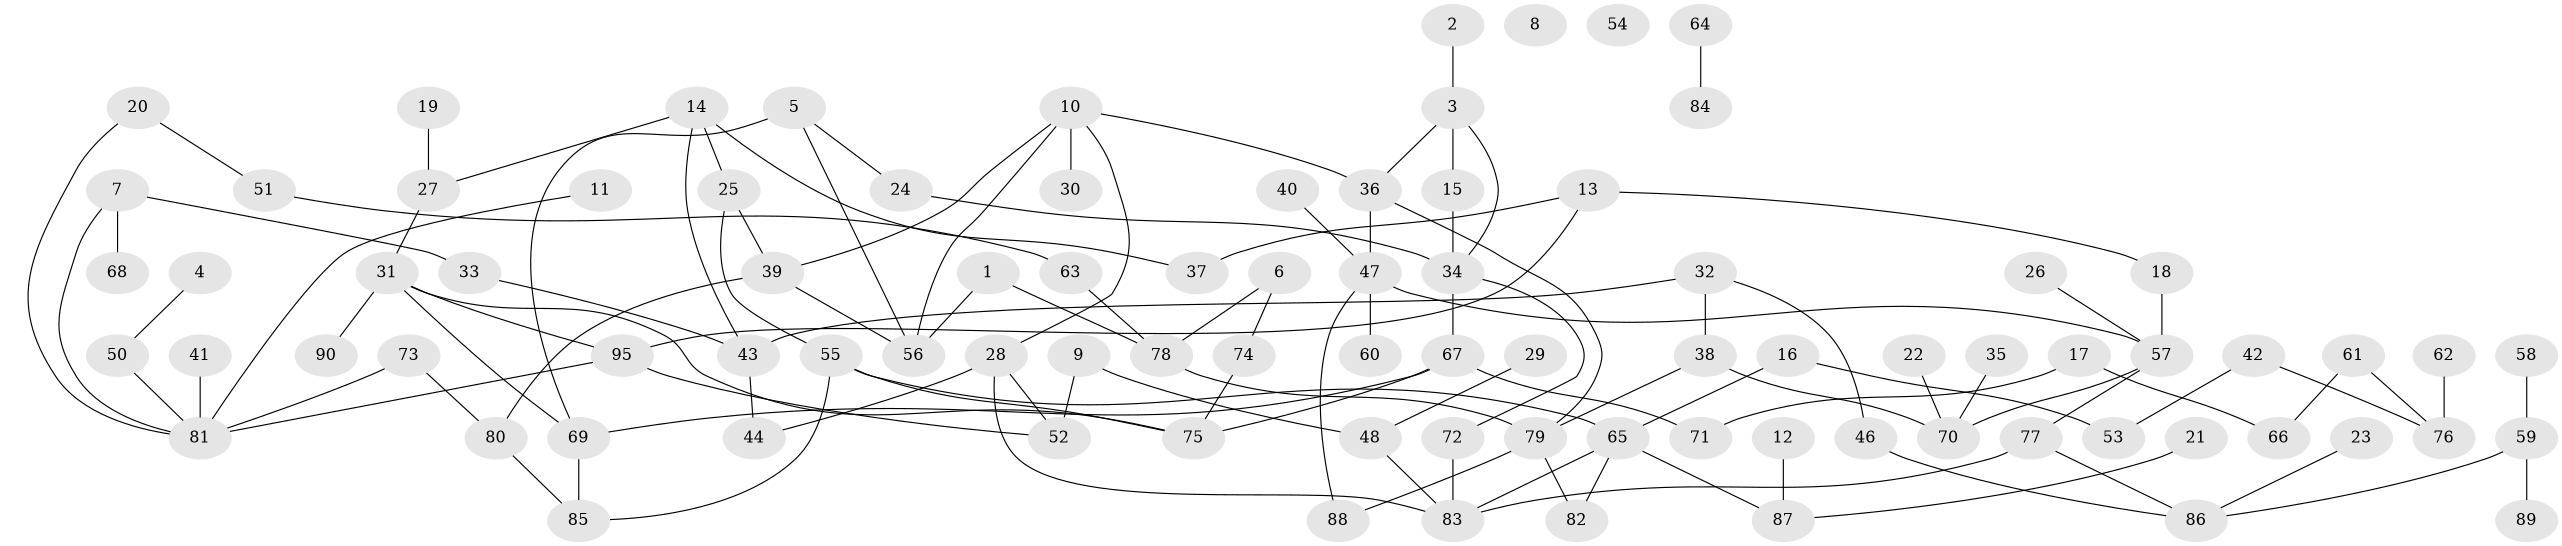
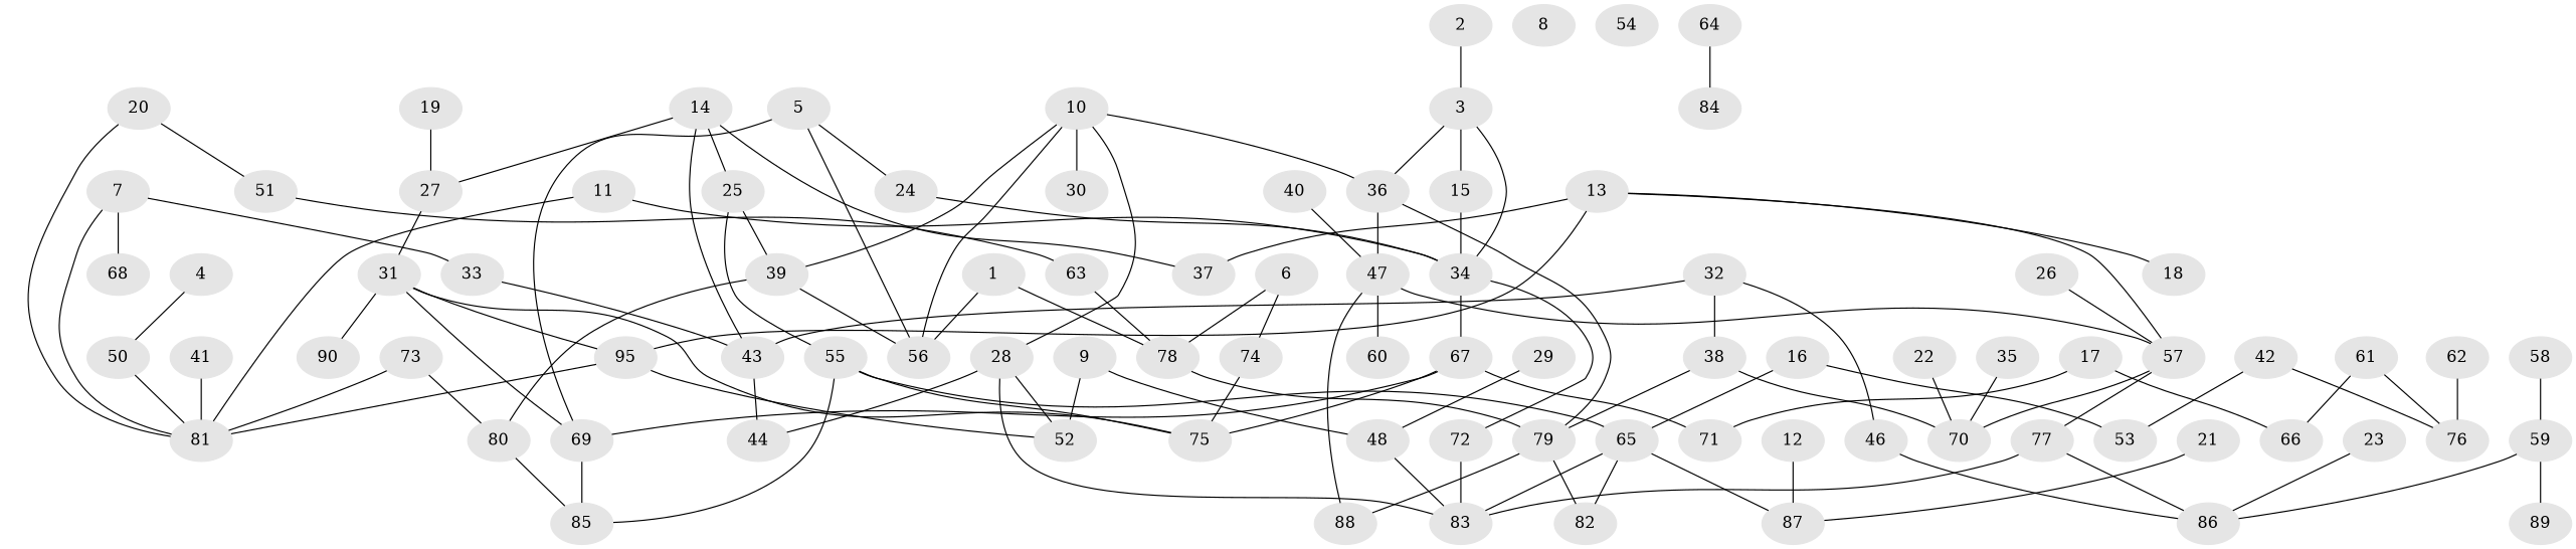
  graph {
    node [color=gray90 style=filled]
    1
    56
    78
    79
    2
    3
    15
    34
    36
    67
    72
    47
    4
    50
    81
    5
    24
    69
    85
    6
    74
    75
    7
    33
    68
    43
    8
    9
    48
    52
    83
    10
    28
    30
    39
    44
    80
    11
    12
    87
    13
    18
    37
    n44 [label=95]
    57
    70
    77
    14
    25
    27
    55
    31
    16
    53
    65
    82
    17
    66
    71
    19
    20
    51
    63
    21
    22
    23
    86
    26
    90
    29
    32
    38
    46
    35
    60
    88
    40
    41
    42
    76
    54
    58
    59
    89
    61
    62
    64
    84
    73
    1 -- 56
    1 -- 78
    78 -- 79
    79 -- 82
    79 -- 88
    2 -- 3
    3 -- 15
    3 -- 34
    3 -- 36
    15 -- 34
    34 -- 67
    34 -- 72
    36 -- 79
    36 -- 47
    67 -- 69
    67 -- 75
    67 -- 71
    72 -- 83
    47 -- 57
    47 -- 60
    47 -- 88
    4 -- 50
    50 -- 81
    5 -- 56
    5 -- 24
    5 -- 69
    24 -- 34
    69 -- 85
    6 -- 78
    6 -- 74
    74 -- 75
    7 -- 81
    7 -- 33
    7 -- 68
    33 -- 43
    43 -- 44
    9 -- 48
    9 -- 52
    48 -- 83
    10 -- 56
    10 -- 36
    10 -- 28
    10 -- 30
    10 -- 39
    28 -- 52
    28 -- 83
    28 -- 44
    39 -- 56
    39 -- 80
    80 -- 85
+   11 -- 34
    11 -- 81
    12 -- 87
    13 -- 18
    13 -- 37
    13 -- n44
-   18 -- 57
+   13 -- 57
    n44 -- 81
    n44 -- 52
    57 -- 70
    57 -- 77
    77 -- 83
    77 -- 86
    14 -- 43
    14 -- 37
    14 -- 25
    14 -- 27
    25 -- 39
    25 -- 55
    27 -- 31
    55 -- 85
    55 -- 75
    55 -- 65
    31 -- 69
    31 -- 75
    31 -- n44
    31 -- 90
    16 -- 53
    16 -- 65
    65 -- 83
    65 -- 87
    65 -- 82
    17 -- 66
    17 -- 71
    19 -- 27
    20 -- 81
    20 -- 51
    51 -- 63
    63 -- 78
    21 -- 87
    22 -- 70
    23 -- 86
    26 -- 57
    29 -- 48
    32 -- 43
    32 -- 38
    32 -- 46
    38 -- 79
    38 -- 70
    46 -- 86
    35 -- 70
    40 -- 47
    41 -- 81
    42 -- 53
    42 -- 76
    58 -- 59
    59 -- 86
    59 -- 89
    61 -- 66
    61 -- 76
    62 -- 76
    64 -- 84
    73 -- 81
    73 -- 80
  }
